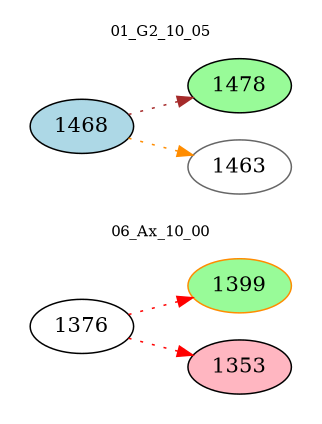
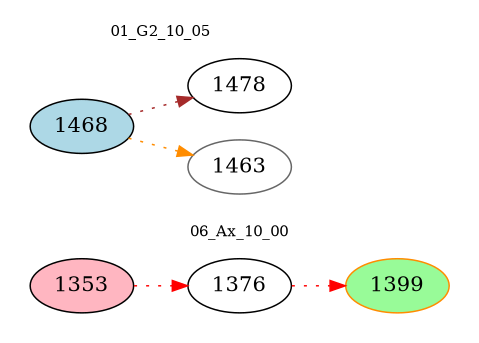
  digraph {
    rankdir=LR
    node [color=black fillcolor=white style=filled]
    edge [color=red style=dotted]
    n1 [label=1376]
    n2 [fillcolor=lightpink label=1353]
    n3 [color=darkorange fillcolor=palegreen label=1399]
    n4 [fillcolor=lightblue label=1468]
    n5 [color=gray40 label=1463]
-   n6 [fillcolor=palegreen label=1478]
+   n6 [label=1478]
    subgraph cluster_1 {
      color=white
      fontsize=10
      label="06_Ax_10_00"
      n1
      n2
      n3
    }
    subgraph cluster_2 {
      color=white
      fontsize=10
      label="01_G2_10_05"
      n4
      n5
      n6
    }
-   n1 -> n2
+   n2 -> n1
    n1 -> n3
    n4 -> n5 [color=darkorange]
    n4 -> n6 [color=brown]
  }
